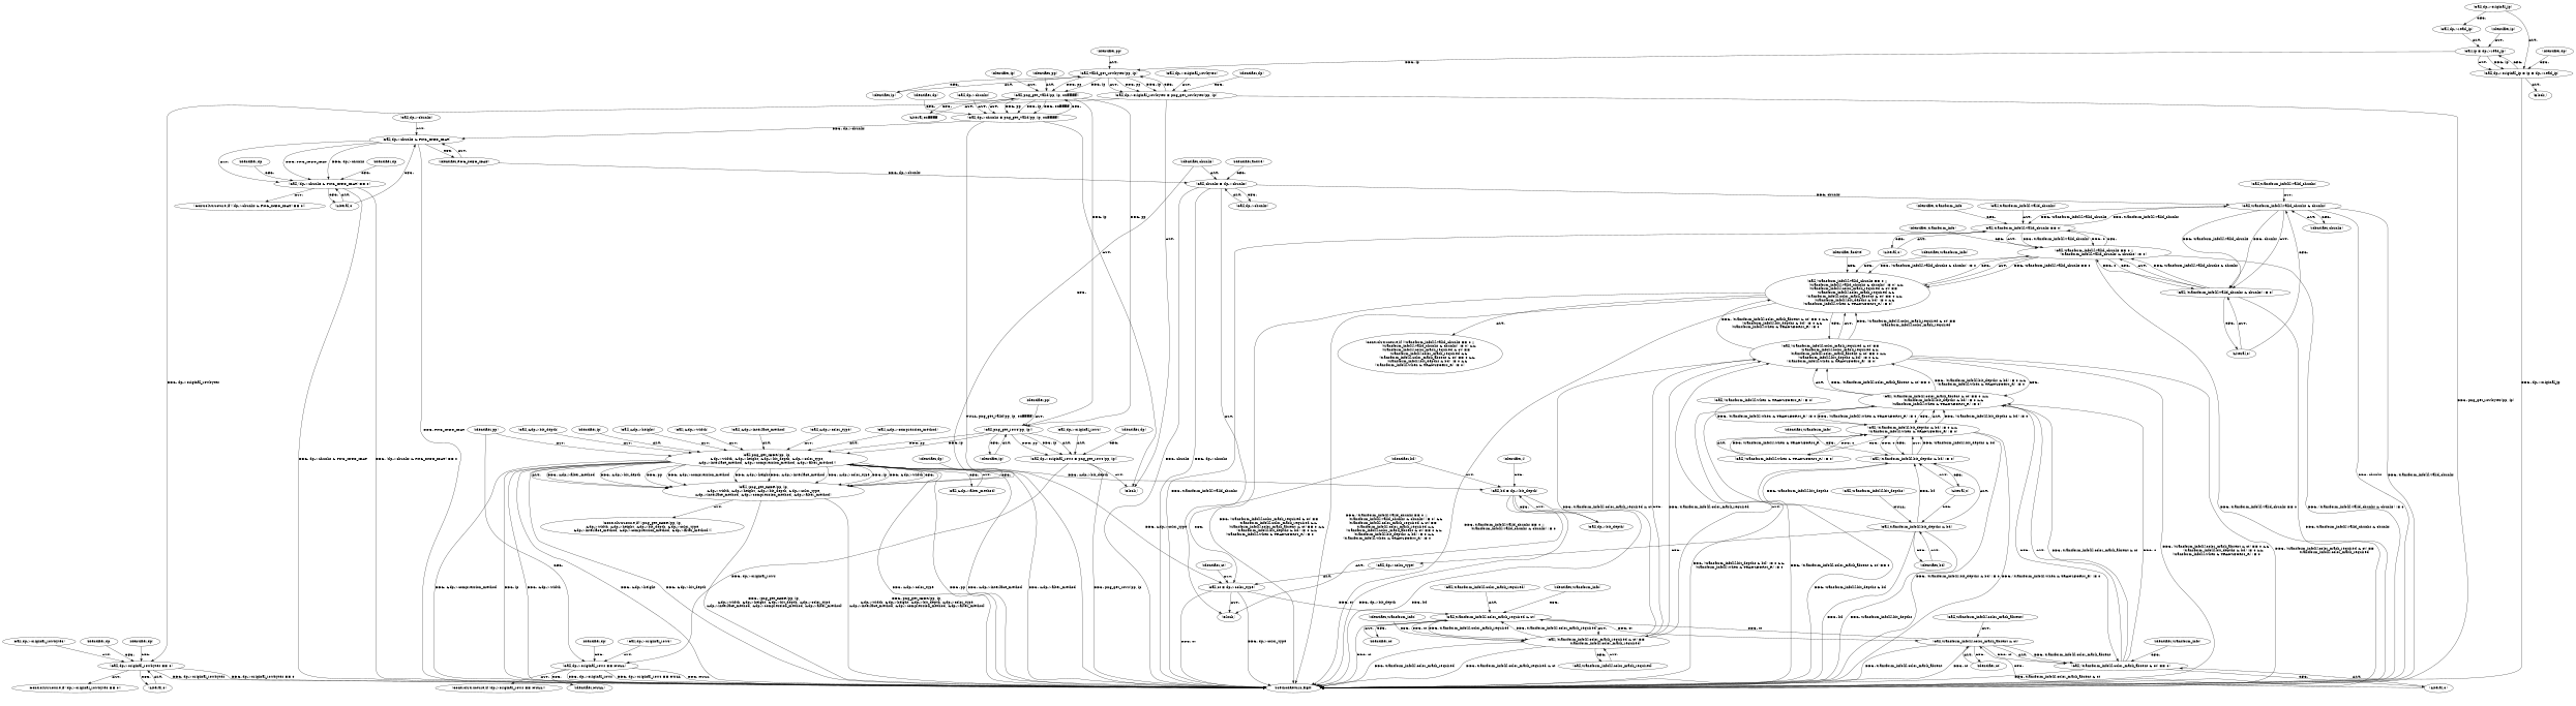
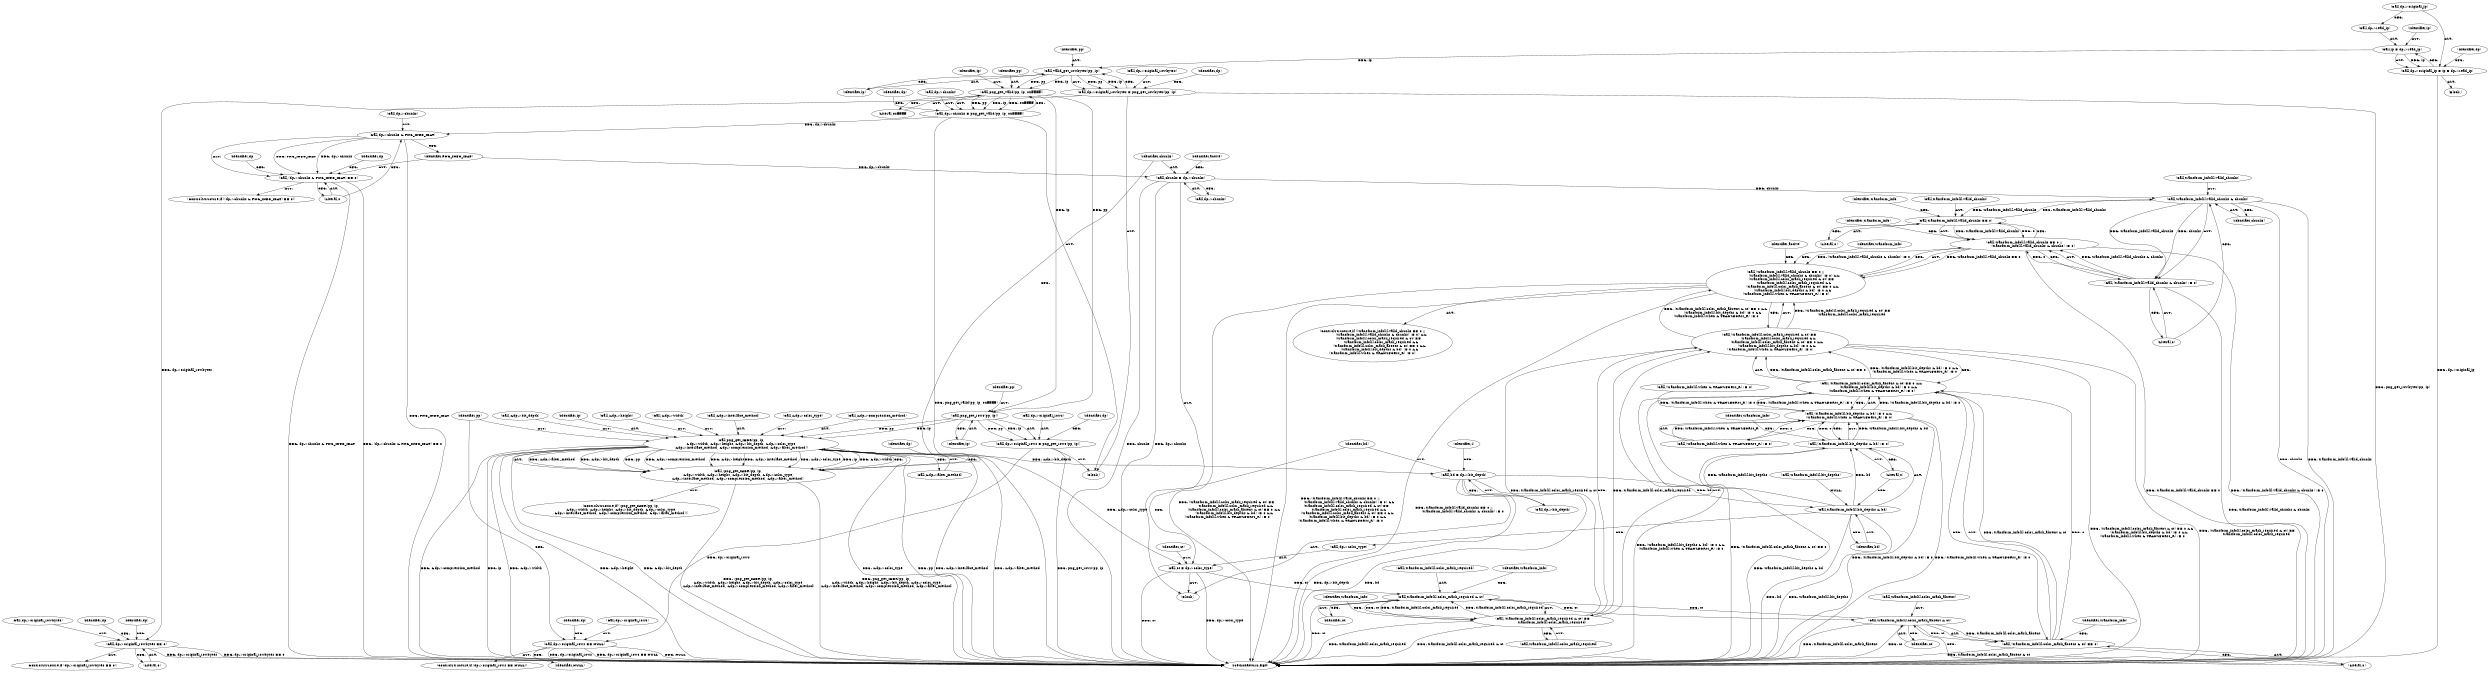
  digraph {
    n1 [label="(Call,ip = dp->read_ip)"]
    n2 [label="(Call,dp->original_ip = ip = dp->read_ip)"]
    n3 [label="(Call,valid_get_rowbytes(pp, ip))"]
    n4 [label="(MethodReturn,RET)"]
    n5 [label="(Block,)"]
    n6 [label="(Call,dp->original_rowbytes = png_get_rowbytes(pp, ip))"]
    n7 [label="(Call,png_get_valid(pp, ip, 0xffffffff))"]
    n8 [label="(Identifier,ip)"]
    n9 [label="(Call,dp->read_ip)"]
    n10 [label="(Call,dp->original_rowbytes == 0)"]
    n11 [label="(Block,)"]
    n12 [label="(Call,dp->chunks = png_get_valid(pp, ip, 0xffffffff))"]
    n13 [label="(Call,png_get_rows(pp, ip))"]
    n14 [label="(Literal,0xffffffff)"]
    n15 [label="(Literal,0)"]
    n16 [label="(ControlStructure,if (dp->original_rowbytes == 0))"]
    n17 [label="(Call,dp->chunks & PNG_INFO_IDAT)"]
    n18 [label="(Call,dp->original_rows = png_get_rows(pp, ip))"]
    n19 [label="(Call,png_get_IHDR(pp, ip,\n &dp->width, &dp->height, &dp->bit_depth, &dp->color_type,\n &dp->interlace_method, &dp->compression_method, &dp->filter_method))"]
    n20 [label="(Identifier,ip)"]
    n21 [label="(Call,(dp->chunks & PNG_INFO_IDAT) == 0)"]
    n22 [label="(Identifier,PNG_INFO_IDAT)"]
    n23 [label="(ControlStructure,if ((dp->chunks & PNG_INFO_IDAT) == 0))"]
    n24 [label="(Literal,0)"]
    n25 [label="(Call,chunks = dp->chunks)"]
    n26 [label="(Call,transform_info[i].valid_chunks & chunks)"]
    n27 [label="(Block,)"]
    n28 [label="(Call,dp->chunks)"]
    n29 [label="(Call,transform_info[i].valid_chunks == 0)"]
    n30 [label="(Call,(transform_info[i].valid_chunks & chunks) != 0)"]
    n31 [label="(Identifier,chunks)"]
    n32 [label="(Call,transform_info[i].valid_chunks == 0 ||\n                (transform_info[i].valid_chunks & chunks) != 0)"]
    n33 [label="(Literal,0)"]
    n34 [label="(Literal,0)"]
    n35 [label="(Call,(transform_info[i].valid_chunks == 0 ||\n                (transform_info[i].valid_chunks & chunks) != 0) &&\n            (transform_info[i].color_mask_required & ct) == \n                transform_info[i].color_mask_required &&\n             (transform_info[i].color_mask_absent & ct) == 0 &&\n             (transform_info[i].bit_depths & bd) != 0 &&\n (transform_info[i].when & TRANSFORM_R) != 0)"]
    n36 [label="(Call,(transform_info[i].color_mask_required & ct) == \n                transform_info[i].color_mask_required &&\n             (transform_info[i].color_mask_absent & ct) == 0 &&\n             (transform_info[i].bit_depths & bd) != 0 &&\n (transform_info[i].when & TRANSFORM_R) != 0)"]
    n37 [label="(ControlStructure,if ((transform_info[i].valid_chunks == 0 ||\n                (transform_info[i].valid_chunks & chunks) != 0) &&\n            (transform_info[i].color_mask_required & ct) == \n                transform_info[i].color_mask_required &&\n             (transform_info[i].color_mask_absent & ct) == 0 &&\n             (transform_info[i].bit_depths & bd) != 0 &&\n (transform_info[i].when & TRANSFORM_R) != 0))"]
    n38 [label="(Call,(transform_info[i].color_mask_required & ct) == \n                transform_info[i].color_mask_required)"]
    n39 [label="(Call,(transform_info[i].color_mask_absent & ct) == 0 &&\n             (transform_info[i].bit_depths & bd) != 0 &&\n (transform_info[i].when & TRANSFORM_R) != 0)"]
    n40 [label="(Call,dp->original_rows == NULL)"]
    n41 [label="(Call,!png_get_IHDR(pp, ip,\n &dp->width, &dp->height, &dp->bit_depth, &dp->color_type,\n &dp->interlace_method, &dp->compression_method, &dp->filter_method))"]
    n42 [label="(Call,ct = dp->color_type)"]
    n43 [label="(Call,bd = dp->bit_depth)"]
    n44 [label="(Call,&dp->filter_method)"]
    n45 [label="(ControlStructure,if (dp->original_rows == NULL))"]
    n46 [label="(Identifier,NULL)"]
    n47 [label="(ControlStructure,if (!png_get_IHDR(pp, ip,\n &dp->width, &dp->height, &dp->bit_depth, &dp->color_type,\n &dp->interlace_method, &dp->compression_method, &dp->filter_method)))"]
    n48 [label="(Call,transform_info[i].color_mask_required & ct)"]
    n49 [label="(Call,transform_info[i].bit_depths & bd)"]
    n50 [label="(Call,dp->bit_depth)"]
    n51 [label="(Call,transform_info[i].color_mask_absent & ct)"]
    n52 [label="(Identifier,ct)"]
    n53 [label="(Call,dp->color_type)"]
    n54 [label="(Call,transform_info[i].color_mask_required)"]
    n55 [label="(Call,(transform_info[i].color_mask_absent & ct) == 0)"]
    n56 [label="(Identifier,ct)"]
    n57 [label="(Call,(transform_info[i].bit_depths & bd) != 0 &&\n (transform_info[i].when & TRANSFORM_R) != 0)"]
    n58 [label="(Literal,0)"]
    n59 [label="(Call,(transform_info[i].bit_depths & bd) != 0)"]
    n60 [label="(Call,(transform_info[i].when & TRANSFORM_R) != 0)"]
    n61 [label="(Identifier,bd)"]
    n62 [label="(Literal,0)"]
    n63 [label="(Identifier,transform_info)"]
    n64 [label="(Identifier,dp)"]
    n65 [label="(Identifier,active)"]
    n66 [label="(Identifier,active)"]
    n67 [label="(Identifier,dp)"]
    n68 [label="(Call,transform_info[i].bit_depths)"]
    n69 [label="(Call,(transform_info[i].when & TRANSFORM_R) != 0)"]
    n70 [label="(Call,&dp->interlace_method)"]
    n71 [label="(Call,dp->original_rowbytes)"]
    n72 [label="(Identifier,dp)"]
    n73 [label="(Call,&dp->color_type)"]
    n74 [label="(Identifier,pp)"]
    n75 [label="(Identifier,dp)"]
    n76 [label="(Identifier,dp)"]
    n77 [label="(Identifier,transform_info)"]
    n78 [label="(Identifier,transform_info)"]
    n79 [label="(Identifier,dp)"]
    n80 [label="(Identifier,pp)"]
    n81 [label="(Identifier,transform_info)"]
    n82 [label="(Identifier,transform_info)"]
    n83 [label="(Call,&dp->compression_method)"]
    n84 [label="(Call,transform_info[i].valid_chunks)"]
    n85 [label="(Call,&dp->bit_depth)"]
    n86 [label="(Identifier,chunks)"]
    n87 [label="(Call,transform_info[i].color_mask_absent)"]
    n88 [label="(Identifier,ip)"]
    n89 [label="(Call,&dp->height)"]
    n90 [label="(Call,dp->original_rows)"]
    n91 [label="(Identifier,i)"]
    n92 [label="(Call,transform_info[i].valid_chunks)"]
    n93 [label="(Identifier,dp)"]
    n94 [label="(Identifier,dp)"]
    n95 [label="(Call,dp->original_rowbytes)"]
    n96 [label="(Call,dp->original_ip)"]
    n97 [label="(Identifier,pp)"]
    n98 [label="(Identifier,dp)"]
    n99 [label="(Call,dp->chunks)"]
    n100 [label="(Identifier,transform_info)"]
    n101 [label="(Identifier,bd)"]
    n102 [label="(Call,transform_info[i].color_mask_required)"]
    n103 [label="(Identifier,dp)"]
    n104 [label="(Call,dp->chunks)"]
    n105 [label="(Identifier,ct)"]
    n106 [label="(Identifier,ip)"]
    n107 [label="(Call,&dp->width)"]
    n108 [label="(Identifier,ip)"]
    n109 [label="(Identifier,transform_info)"]
    n110 [label="(Call,dp->original_rows)"]
    n111 [label="(Identifier,pp)"]
    n1 -> n2 [label="AST: "]
    n1 -> n2 [label="DDG: ip"]
    n1 -> n3 [label="DDG: ip"]
    n2 -> n1 [label="CFG: "]
    n2 -> n4 [label="DDG: dp->original_ip"]
    n2 -> n5 [label="AST: "]
    n3 -> n6 [label="AST: "]
    n3 -> n6 [label="DDG: pp"]
    n3 -> n6 [label="DDG: ip"]
    n3 -> n7 [label="DDG: pp"]
    n3 -> n7 [label="DDG: ip"]
    n3 -> n8 [label="CFG: "]
    n6 -> n3 [label="CFG: "]
    n6 -> n4 [label="DDG: png_get_rowbytes(pp, ip)"]
    n6 -> n10 [label="DDG: dp->original_rowbytes"]
    n6 -> n11 [label="AST: "]
    n7 -> n12 [label="AST: "]
    n7 -> n12 [label="DDG: pp"]
    n7 -> n12 [label="DDG: ip"]
    n7 -> n12 [label="DDG: 0xffffffff"]
    n7 -> n13 [label="DDG: pp"]
    n7 -> n13 [label="DDG: ip"]
    n7 -> n14 [label="CFG: "]
    n8 -> n3 [label="AST: "]
    n9 -> n1 [label="AST: "]
    n10 -> n4 [label="DDG: dp->original_rowbytes == 0"]
    n10 -> n4 [label="DDG: dp->original_rowbytes"]
    n10 -> n15 [label="CFG: "]
    n10 -> n16 [label="AST: "]
-   n12 -> n4 [label="NULL: png_get_valid(pp, ip, 0xffffffff)"]
+   n12 -> n4 [label="DDG: png_get_valid(pp, ip, 0xffffffff)"]
    n12 -> n7 [label="CFG: "]
    n12 -> n11 [label="AST: "]
    n12 -> n17 [label="DDG: dp->chunks"]
    n13 -> n18 [label="AST: "]
    n13 -> n18 [label="DDG: pp"]
    n13 -> n18 [label="DDG: ip"]
    n13 -> n19 [label="DDG: pp"]
    n13 -> n19 [label="DDG: ip"]
    n13 -> n20 [label="CFG: "]
    n14 -> n7 [label="AST: "]
    n15 -> n10 [label="AST: "]
    n17 -> n4 [label="DDG: PNG_INFO_IDAT"]
    n17 -> n21 [label="AST: "]
    n17 -> n21 [label="DDG: dp->chunks"]
    n17 -> n21 [label="DDG: PNG_INFO_IDAT"]
    n17 -> n22 [label="CFG: "]
    n18 -> n4 [label="DDG: png_get_rows(pp, ip)"]
    n18 -> n11 [label="AST: "]
    n18 -> n40 [label="DDG: dp->original_rows"]
    n19 -> n4 [label="DDG: ip"]
    n19 -> n4 [label="DDG: &dp->width"]
    n19 -> n4 [label="DDG: &dp->interlace_method"]
    n19 -> n4 [label="DDG: &dp->height"]
    n19 -> n4 [label="DDG: &dp->bit_depth"]
    n19 -> n4 [label="DDG: &dp->color_type"]
    n19 -> n4 [label="DDG: pp"]
    n19 -> n4 [label="DDG: &dp->filter_method"]
    n19 -> n4 [label="DDG: &dp->compression_method"]
    n19 -> n41 [label="AST: "]
    n19 -> n41 [label="DDG: &dp->filter_method"]
    n19 -> n41 [label="DDG: &dp->bit_depth"]
    n19 -> n41 [label="DDG: pp"]
    n19 -> n41 [label="DDG: &dp->compression_method"]
    n19 -> n41 [label="DDG: &dp->height"]
    n19 -> n41 [label="DDG: &dp->interlace_method"]
    n19 -> n41 [label="DDG: &dp->color_type"]
    n19 -> n41 [label="DDG: ip"]
    n19 -> n41 [label="DDG: &dp->width"]
    n19 -> n42 [label="DDG: &dp->color_type"]
    n19 -> n43 [label="DDG: &dp->bit_depth"]
    n19 -> n44 [label="CFG: "]
    n20 -> n13 [label="AST: "]
    n21 -> n4 [label="DDG: dp->chunks & PNG_INFO_IDAT"]
    n21 -> n4 [label="DDG: (dp->chunks & PNG_INFO_IDAT) == 0"]
    n21 -> n23 [label="AST: "]
    n21 -> n24 [label="CFG: "]
-   n22 -> n17 [label="AST: "]
+   n22 -> n21 [label="AST: "]
    n22 -> n25 [label="DDG: dp->chunks"]
    n24 -> n17 [label="CFG: "]
    n24 -> n21 [label="AST: "]
    n25 -> n4 [label="DDG: chunks"]
    n25 -> n4 [label="DDG: dp->chunks"]
    n25 -> n26 [label="DDG: chunks"]
    n25 -> n27 [label="AST: "]
    n25 -> n28 [label="CFG: "]
    n26 -> n4 [label="DDG: chunks"]
    n26 -> n4 [label="DDG: transform_info[i].valid_chunks"]
    n26 -> n29 [label="DDG: transform_info[i].valid_chunks"]
    n26 -> n30 [label="AST: "]
    n26 -> n30 [label="DDG: transform_info[i].valid_chunks"]
    n26 -> n30 [label="DDG: chunks"]
    n26 -> n31 [label="CFG: "]
    n28 -> n25 [label="AST: "]
-   n29 -> n4 [label="DDG: transform_info[i].valid_chunks"]
    n29 -> n26 [label="DDG: transform_info[i].valid_chunks"]
    n29 -> n32 [label="AST: "]
    n29 -> n32 [label="DDG: transform_info[i].valid_chunks"]
    n29 -> n32 [label="DDG: 0"]
    n29 -> n33 [label="CFG: "]
    n30 -> n4 [label="DDG: transform_info[i].valid_chunks & chunks"]
    n30 -> n32 [label="AST: "]
    n30 -> n32 [label="DDG: transform_info[i].valid_chunks & chunks"]
    n30 -> n32 [label="DDG: 0"]
    n30 -> n34 [label="CFG: "]
    n31 -> n26 [label="AST: "]
    n32 -> n4 [label="DDG: transform_info[i].valid_chunks == 0"]
    n32 -> n4 [label="DDG: (transform_info[i].valid_chunks & chunks) != 0"]
    n32 -> n29 [label="CFG: "]
    n32 -> n30 [label="CFG: "]
    n32 -> n35 [label="AST: "]
    n32 -> n35 [label="DDG: transform_info[i].valid_chunks == 0"]
    n32 -> n35 [label="DDG: (transform_info[i].valid_chunks & chunks) != 0"]
    n33 -> n29 [label="AST: "]
    n34 -> n26 [label="CFG: "]
    n34 -> n30 [label="AST: "]
    n35 -> n4 [label="DDG: transform_info[i].valid_chunks == 0 ||\n                (transform_info[i].valid_chunks & chunks) != 0"]
    n35 -> n4 [label="DDG: (transform_info[i].color_mask_required & ct) == \n                transform_info[i].color_mask_required &&\n             (transform_info[i].color_mask_absent & ct) == 0 &&\n             (transform_info[i].bit_depths & bd) != 0 &&\n (transform_info[i].when & TRANSFORM_R) != 0"]
    n35 -> n4 [label="DDG: (transform_info[i].valid_chunks == 0 ||\n                (transform_info[i].valid_chunks & chunks) != 0) &&\n            (transform_info[i].color_mask_required & ct) == \n                transform_info[i].color_mask_required &&\n             (transform_info[i].color_mask_absent & ct) == 0 &&\n             (transform_info[i].bit_depths & bd) != 0 &&\n (transform_info[i].when & TRANSFORM_R) != 0"]
    n35 -> n32 [label="CFG: "]
    n35 -> n36 [label="CFG: "]
    n35 -> n37 [label="AST: "]
    n36 -> n4 [label="DDG: (transform_info[i].color_mask_absent & ct) == 0 &&\n             (transform_info[i].bit_depths & bd) != 0 &&\n (transform_info[i].when & TRANSFORM_R) != 0"]
    n36 -> n4 [label="DDG: (transform_info[i].color_mask_required & ct) == \n                transform_info[i].color_mask_required"]
    n36 -> n35 [label="AST: "]
    n36 -> n35 [label="DDG: (transform_info[i].color_mask_required & ct) == \n                transform_info[i].color_mask_required"]
    n36 -> n35 [label="DDG: (transform_info[i].color_mask_absent & ct) == 0 &&\n             (transform_info[i].bit_depths & bd) != 0 &&\n (transform_info[i].when & TRANSFORM_R) != 0"]
    n36 -> n38 [label="CFG: "]
    n36 -> n39 [label="CFG: "]
    n38 -> n4 [label="DDG: transform_info[i].color_mask_required & ct"]
    n38 -> n4 [label="DDG: transform_info[i].color_mask_required"]
    n38 -> n36 [label="AST: "]
    n38 -> n36 [label="DDG: transform_info[i].color_mask_required & ct"]
    n38 -> n36 [label="DDG: transform_info[i].color_mask_required"]
    n38 -> n48 [label="DDG: transform_info[i].color_mask_required"]
    n38 -> n54 [label="CFG: "]
    n39 -> n4 [label="DDG: (transform_info[i].bit_depths & bd) != 0 &&\n (transform_info[i].when & TRANSFORM_R) != 0"]
    n39 -> n4 [label="DDG: (transform_info[i].color_mask_absent & ct) == 0"]
    n39 -> n36 [label="AST: "]
    n39 -> n36 [label="DDG: (transform_info[i].color_mask_absent & ct) == 0"]
    n39 -> n36 [label="DDG: (transform_info[i].bit_depths & bd) != 0 &&\n (transform_info[i].when & TRANSFORM_R) != 0"]
    n39 -> n55 [label="CFG: "]
    n39 -> n57 [label="CFG: "]
    n40 -> n4 [label="DDG: NULL"]
    n40 -> n4 [label="DDG: dp->original_rows"]
    n40 -> n4 [label="DDG: dp->original_rows == NULL"]
    n40 -> n45 [label="AST: "]
    n40 -> n46 [label="CFG: "]
    n41 -> n4 [label="DDG: !png_get_IHDR(pp, ip,\n &dp->width, &dp->height, &dp->bit_depth, &dp->color_type,\n &dp->interlace_method, &dp->compression_method, &dp->filter_method)"]
    n41 -> n4 [label="DDG: png_get_IHDR(pp, ip,\n &dp->width, &dp->height, &dp->bit_depth, &dp->color_type,\n &dp->interlace_method, &dp->compression_method, &dp->filter_method)"]
    n41 -> n19 [label="CFG: "]
    n41 -> n47 [label="AST: "]
    n42 -> n4 [label="DDG: ct"]
    n42 -> n4 [label="DDG: dp->color_type"]
    n42 -> n27 [label="AST: "]
    n42 -> n48 [label="DDG: ct"]
    n43 -> n4 [label="DDG: bd"]
    n43 -> n4 [label="DDG: dp->bit_depth"]
    n43 -> n27 [label="AST: "]
+   n43 -> n49 [label="DDG: bd"]
    n43 -> n50 [label="CFG: "]
    n44 -> n19 [label="AST: "]
    n48 -> n4 [label="DDG: ct"]
    n48 -> n38 [label="AST: "]
    n48 -> n38 [label="DDG: transform_info[i].color_mask_required"]
    n48 -> n38 [label="DDG: ct"]
    n48 -> n51 [label="DDG: ct"]
    n48 -> n52 [label="CFG: "]
    n49 -> n4 [label="DDG: transform_info[i].bit_depths"]
    n49 -> n4 [label="DDG: bd"]
    n49 -> n53 [label="CFG: "]
    n49 -> n59 [label="AST: "]
    n49 -> n59 [label="DDG: transform_info[i].bit_depths"]
    n49 -> n59 [label="DDG: bd"]
    n49 -> n61 [label="CFG: "]
    n50 -> n43 [label="AST: "]
    n51 -> n4 [label="DDG: ct"]
    n51 -> n4 [label="DDG: transform_info[i].color_mask_absent"]
    n51 -> n48 [label="DDG: ct"]
    n51 -> n55 [label="AST: "]
    n51 -> n55 [label="DDG: transform_info[i].color_mask_absent"]
    n51 -> n55 [label="DDG: ct"]
    n51 -> n56 [label="CFG: "]
    n52 -> n48 [label="AST: "]
    n53 -> n42 [label="AST: "]
    n54 -> n38 [label="AST: "]
    n55 -> n4 [label="DDG: transform_info[i].color_mask_absent & ct"]
    n55 -> n39 [label="AST: "]
    n55 -> n39 [label="DDG: transform_info[i].color_mask_absent & ct"]
    n55 -> n39 [label="DDG: 0"]
    n55 -> n58 [label="CFG: "]
    n56 -> n51 [label="AST: "]
    n57 -> n4 [label="DDG: (transform_info[i].bit_depths & bd) != 0"]
    n57 -> n4 [label="DDG: (transform_info[i].when & TRANSFORM_R) != 0"]
    n57 -> n39 [label="AST: "]
    n57 -> n39 [label="DDG: (transform_info[i].bit_depths & bd) != 0"]
    n57 -> n39 [label="DDG: (transform_info[i].when & TRANSFORM_R) != 0"]
    n57 -> n59 [label="CFG: "]
    n57 -> n60 [label="CFG: "]
    n58 -> n51 [label="CFG: "]
    n58 -> n55 [label="AST: "]
    n59 -> n4 [label="DDG: transform_info[i].bit_depths & bd"]
    n59 -> n57 [label="AST: "]
    n59 -> n57 [label="DDG: transform_info[i].bit_depths & bd"]
    n59 -> n57 [label="DDG: 0"]
    n59 -> n62 [label="CFG: "]
    n60 -> n57 [label="AST: "]
    n60 -> n57 [label="DDG: transform_info[i].when & TRANSFORM_R"]
    n60 -> n57 [label="DDG: 0"]
    n61 -> n49 [label="AST: "]
    n62 -> n49 [label="CFG: "]
    n62 -> n59 [label="AST: "]
    n63 -> n59 [label="CFG: "]
    n64 -> n12 [label="CFG: "]
    n65 -> n25 [label="CFG: "]
    n66 -> n35 [label="CFG: "]
    n67 -> n18 [label="CFG: "]
    n68 -> n49 [label="NULL: "]
    n69 -> n57 [label="DDG: (transform_info[i].when & TRANSFORM_R) != 0"]
    n70 -> n19 [label="AST: "]
    n71 -> n6 [label="AST: "]
    n72 -> n10 [label="CFG: "]
    n73 -> n19 [label="AST: "]
    n74 -> n13 [label="AST: "]
    n75 -> n2 [label="CFG: "]
    n76 -> n41 [label="CFG: "]
    n77 -> n38 [label="CFG: "]
    n78 -> n35 [label="CFG: "]
    n79 -> n6 [label="CFG: "]
    n80 -> n3 [label="AST: "]
    n81 -> n32 [label="CFG: "]
    n82 -> n48 [label="CFG: "]
    n83 -> n19 [label="AST: "]
    n84 -> n29 [label="AST: "]
    n85 -> n19 [label="AST: "]
    n86 -> n25 [label="AST: "]
    n86 -> n41 [label="CFG: "]
    n87 -> n51 [label="AST: "]
    n88 -> n19 [label="AST: "]
    n89 -> n19 [label="AST: "]
    n90 -> n40 [label="AST: "]
    n91 -> n43 [label="CFG: "]
    n92 -> n26 [label="AST: "]
    n93 -> n10 [label="CFG: "]
    n94 -> n21 [label="CFG: "]
    n95 -> n10 [label="AST: "]
    n96 -> n2 [label="AST: "]
    n96 -> n9 [label="CFG: "]
    n97 -> n19 [label="AST: "]
    n97 -> n40 [label="CFG: "]
    n98 -> n21 [label="CFG: "]
    n99 -> n17 [label="AST: "]
    n100 -> n55 [label="CFG: "]
    n101 -> n42 [label="CFG: "]
    n101 -> n43 [label="AST: "]
    n102 -> n48 [label="AST: "]
    n103 -> n40 [label="CFG: "]
    n104 -> n12 [label="AST: "]
    n105 -> n42 [label="AST: "]
    n106 -> n7 [label="AST: "]
    n107 -> n19 [label="AST: "]
    n108 -> n1 [label="AST: "]
    n109 -> n29 [label="CFG: "]
    n110 -> n18 [label="AST: "]
    n111 -> n7 [label="AST: "]
  }
